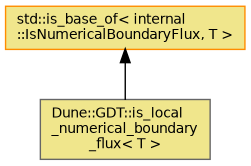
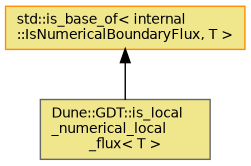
  digraph {
    node [fillcolor=khaki fontname=Helvetica fontsize=10 shape=record style=filled]
-   n1 [color=gray40 fontcolor=black height=0.2 label="Dune::GDT::is_local\l_numerical_boundary\l_flux\< T \>" width=0.4]
+   n1 [color=gray40 fontcolor=black height=0.2 label="Dune::GDT::is_local\l_numerical_local\l_flux\< T \>" width=0.4]
    n2 [color=darkorange height=0.2 label="std::is_base_of\< internal\l::IsNumericalBoundaryFlux, T \>" width=0.4]
    n2 -> n1 [color=black dir=back fontname=Helvetica fontsize=10 labelfontname=Helvetica labelfontsize=10 style=solid]
  }
